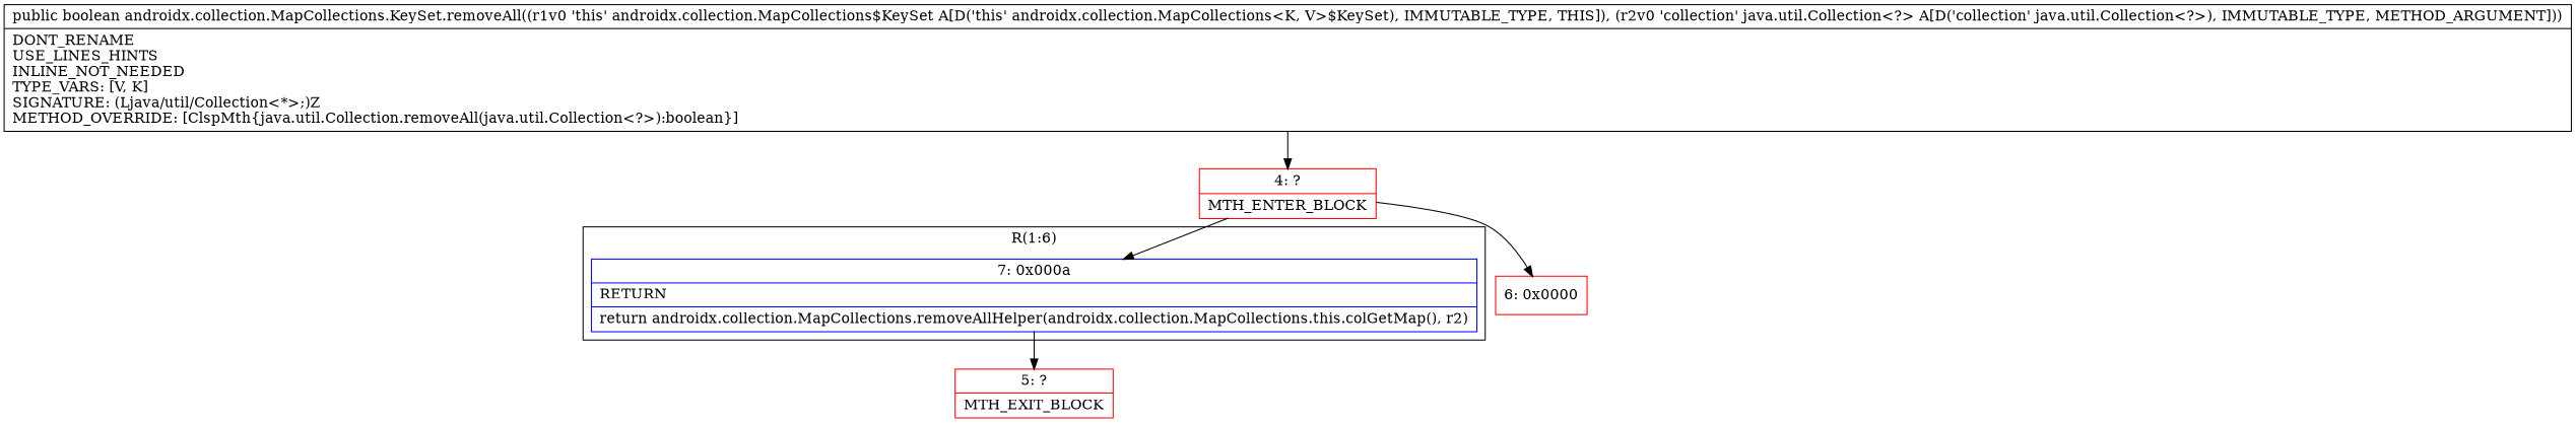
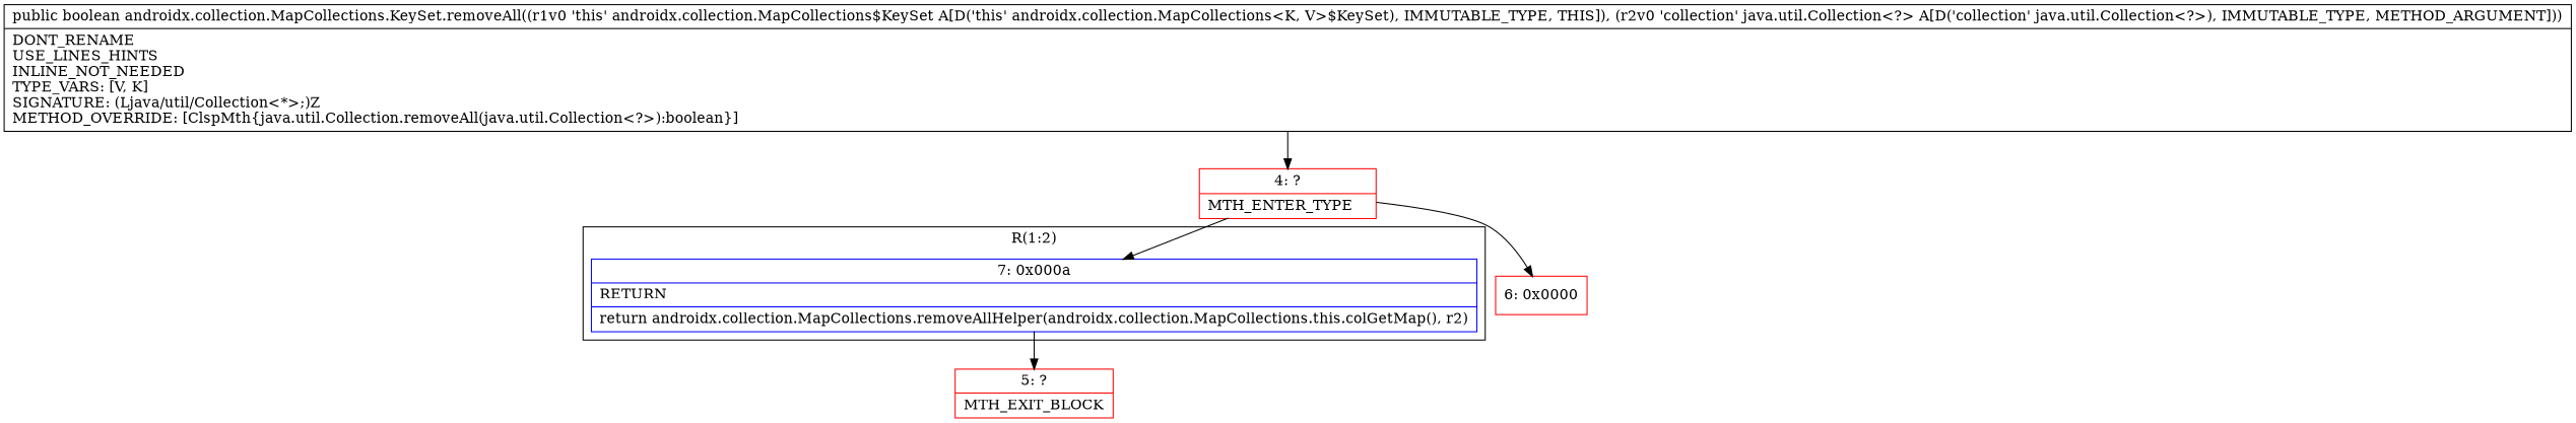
  digraph {
    node [color=red shape=record]
    n1 [color=blue label="{7\:\ 0x000a|RETURN\l|return androidx.collection.MapCollections.removeAllHelper(androidx.collection.MapCollections.this.colGetMap(), r2)\l}"]
    n2 [label="{5\:\ ?|MTH_EXIT_BLOCK\l}"]
-   n3 [label="{4\:\ ?|MTH_ENTER_BLOCK\l}"]
+   n3 [label="{4\:\ ?|MTH_ENTER_TYPE\l}"]
    n4 [label="{6\:\ 0x0000}"]
    n5 [label="{public boolean androidx.collection.MapCollections.KeySet.removeAll((r1v0 'this' androidx.collection.MapCollections$KeySet A[D('this' androidx.collection.MapCollections\<K, V\>$KeySet), IMMUTABLE_TYPE, THIS]), (r2v0 'collection' java.util.Collection\<?\> A[D('collection' java.util.Collection\<?\>), IMMUTABLE_TYPE, METHOD_ARGUMENT]))  | DONT_RENAME\lUSE_LINES_HINTS\lINLINE_NOT_NEEDED\lTYPE_VARS: [V, K]\lSIGNATURE: (Ljava\/util\/Collection\<*\>;)Z\lMETHOD_OVERRIDE: [ClspMth\{java.util.Collection.removeAll(java.util.Collection\<?\>):boolean\}]\l}" color=""]
    subgraph cluster_1 {
-     label="R(1:6)"
+     label="R(1:2)"
      n1
    }
    n1 -> n2
    n3 -> n1
    n3 -> n4
    n5 -> n3
  }
